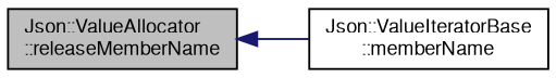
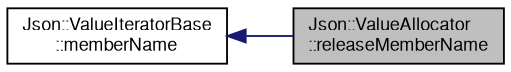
  digraph {
    rankdir=LR
    node [color=black fontname=FreeSans fontsize=10 shape=record style=filled]
    n1 [fillcolor=grey75 fontcolor=black height=0.2 label="Json::ValueAllocator\l::releaseMemberName" width=0.4]
    n2 [fillcolor=white height=0.2 label="Json::ValueIteratorBase\l::memberName" width=0.4]
-   n1 -> n2 [color=midnightblue dir=back fontname=FreeSans fontsize=10 labelfontname=FreeSans labelfontsize=10 style=solid]
+   n2 -> n1 [color=midnightblue dir=back fontname=FreeSans fontsize=10 labelfontname=FreeSans labelfontsize=10 style=solid]
  }
